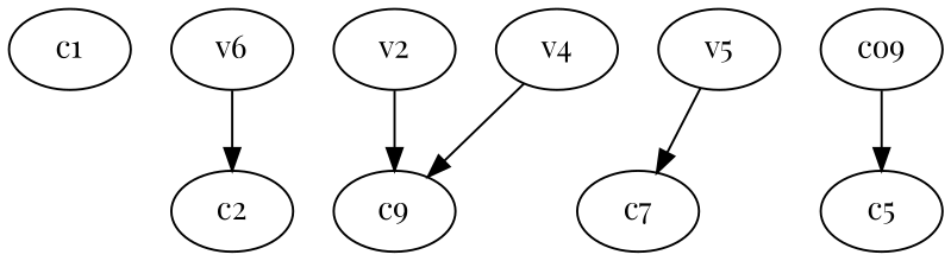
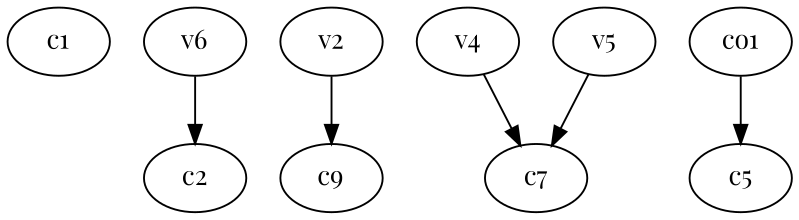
  strict digraph {
    fontname="Playfair Display"
    node [fontname="Playfair Display"]
    edge [fontname="Playfair Display" weight=1]
    c1
    n2 [label=v6]
    c2
    n4 [label=c9]
    v2
    v4
    n7 [label=c7]
    v5
-   co1 [label=co9]
+   co1
    c5
    n2 -> c2
    v2 -> n4
-   v4 -> n4
+   v4 -> n7
    v5 -> n7
    co1 -> c5
  }
